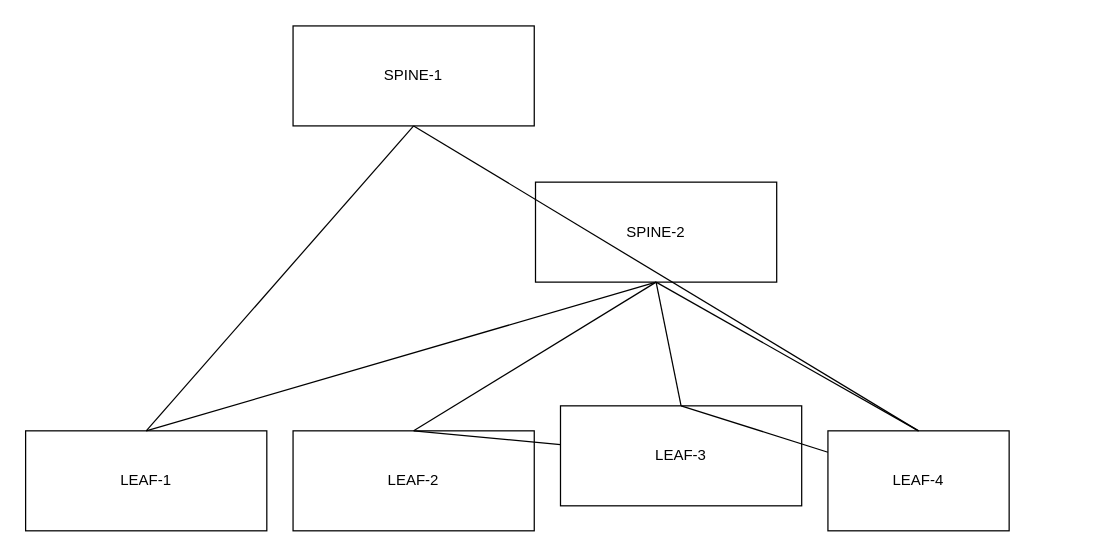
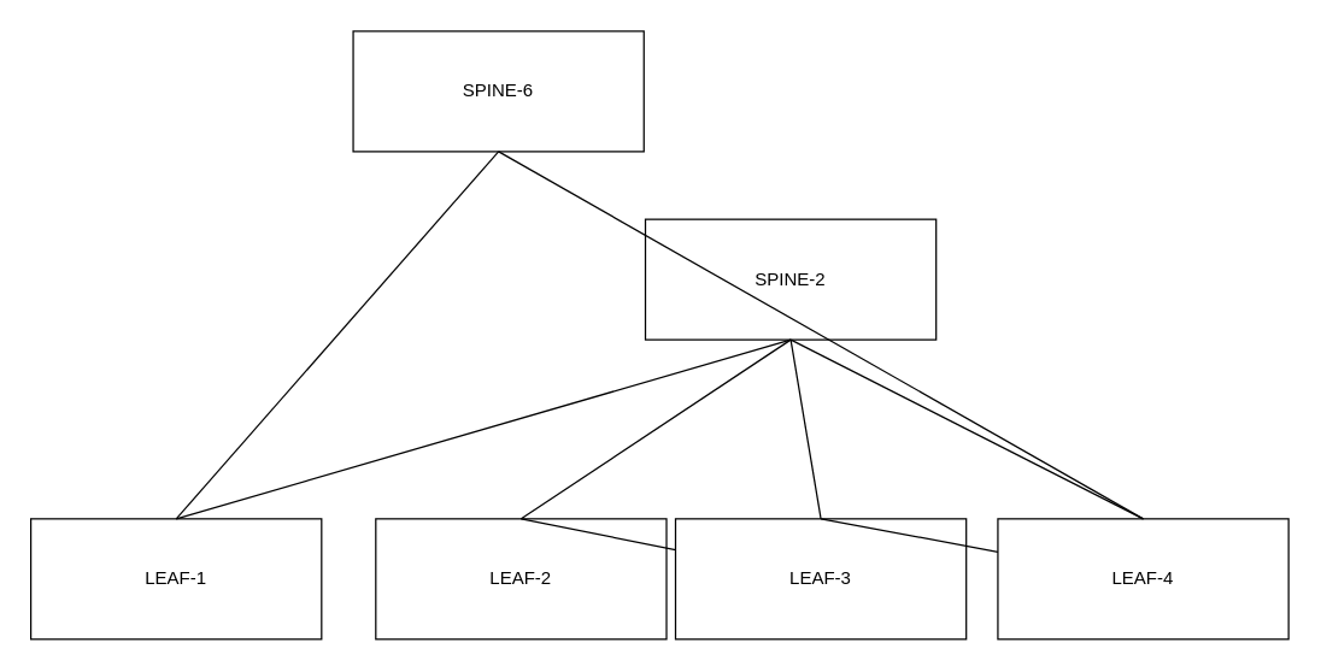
  <mxCell id="0" />
  <mxCell id="1" parent="0" />
- <mxCell id="2" value="LEAF-2" style="rounded=0;whiteSpace=wrap;html=1;" vertex="1" parent="1"><mxGeometry x="234" y="344" width="193" height="80" as="geometry" /></mxCell>
+ <mxCell id="2" value="LEAF-2" style="rounded=0;whiteSpace=wrap;html=1;" vertex="1" parent="1"><mxGeometry x="249" y="344" width="193" height="80" as="geometry" /></mxCell>
  <mxCell id="3" value="LEAF-1" style="rounded=0;whiteSpace=wrap;html=1;" vertex="1" parent="1"><mxGeometry x="20" y="344" width="193" height="80" as="geometry" /></mxCell>
- <mxCell id="4" value="LEAF-3" style="rounded=0;whiteSpace=wrap;html=1;" vertex="1" parent="1"><mxGeometry x="448" y="324" width="193" height="80" as="geometry" /></mxCell>
- <mxCell id="5" value="LEAF-4" style="rounded=0;whiteSpace=wrap;html=1;" vertex="1" parent="1"><mxGeometry x="662" y="344" width="145" height="80" as="geometry" /></mxCell>
- <mxCell id="6" value="SPINE-1" style="rounded=0;whiteSpace=wrap;html=1;" vertex="1" parent="1"><mxGeometry x="234" y="20" width="193" height="80" as="geometry" /></mxCell>
+ <mxCell id="4" value="LEAF-3" style="rounded=0;whiteSpace=wrap;html=1;" vertex="1" parent="1"><mxGeometry x="448" y="344" width="193" height="80" as="geometry" /></mxCell>
+ <mxCell id="5" value="LEAF-4" style="rounded=0;whiteSpace=wrap;html=1;" vertex="1" parent="1"><mxGeometry x="662" y="344" width="193" height="80" as="geometry" /></mxCell>
+ <mxCell id="6" value="SPINE-6" style="rounded=0;whiteSpace=wrap;html=1;" vertex="1" parent="1"><mxGeometry x="234" y="20" width="193" height="80" as="geometry" /></mxCell>
  <mxCell id="7" value="SPINE-2" style="rounded=0;whiteSpace=wrap;html=1;" vertex="1" parent="1"><mxGeometry x="428" y="145" width="193" height="80" as="geometry" /></mxCell>
  <mxCell id="8" value="" style="endArrow=none;html=1;strokeWidth=1;rounded=0;exitX=0.5;exitY=0;exitDx=0;exitDy=0;" edge="1" parent="1" source="2" target="4"><mxGeometry width="50" height="50" relative="1" as="geometry"><mxPoint x="412" y="406" as="sourcePoint" /><mxPoint x="462" y="356" as="targetPoint" /></mxGeometry></mxCell>
  <mxCell id="9" value="" style="endArrow=none;html=1;strokeWidth=1;rounded=0;entryX=0.5;entryY=1;entryDx=0;entryDy=0;exitX=0.5;exitY=0;exitDx=0;exitDy=0;" edge="1" parent="1" source="3" target="6"><mxGeometry width="50" height="50" relative="1" as="geometry"><mxPoint x="321" y="503" as="sourcePoint" /><mxPoint x="321" y="259" as="targetPoint" /></mxGeometry></mxCell>
  <mxCell id="10" value="" style="endArrow=none;html=1;strokeWidth=1;rounded=0;exitX=0.5;exitY=0;exitDx=0;exitDy=0;entryX=0.5;entryY=1;entryDx=0;entryDy=0;" edge="1" parent="1" source="5" target="6"><mxGeometry width="50" height="50" relative="1" as="geometry"><mxPoint x="917" y="492" as="sourcePoint" /><mxPoint x="328" y="97" as="targetPoint" /></mxGeometry></mxCell>
  <mxCell id="11" value="" style="endArrow=none;html=1;strokeWidth=1;rounded=0;exitX=0.5;exitY=0;exitDx=0;exitDy=0;" edge="1" parent="1" source="4" target="5"><mxGeometry width="50" height="50" relative="1" as="geometry"><mxPoint x="703" y="492" as="sourcePoint" /><mxPoint x="917" y="248" as="targetPoint" /></mxGeometry></mxCell>
  <mxCell id="12" value="" style="endArrow=none;html=1;strokeWidth=1;rounded=0;entryX=0.5;entryY=1;entryDx=0;entryDy=0;exitX=0.5;exitY=0;exitDx=0;exitDy=0;" edge="1" parent="1" source="3" target="7"><mxGeometry width="50" height="50" relative="1" as="geometry"><mxPoint x="272.5" y="342" as="sourcePoint" /><mxPoint x="486.5" y="98" as="targetPoint" /></mxGeometry></mxCell>
  <mxCell id="13" value="" style="endArrow=none;html=1;strokeWidth=1;rounded=0;entryX=0.5;entryY=1;entryDx=0;entryDy=0;exitX=0.5;exitY=0;exitDx=0;exitDy=0;" edge="1" parent="1" source="2" target="7"><mxGeometry width="50" height="50" relative="1" as="geometry"><mxPoint x="257.5" y="349" as="sourcePoint" /><mxPoint x="685.5" y="105" as="targetPoint" /></mxGeometry></mxCell>
  <mxCell id="14" value="" style="endArrow=none;html=1;strokeWidth=1;rounded=0;entryX=0.5;entryY=1;entryDx=0;entryDy=0;exitX=0.5;exitY=0;exitDx=0;exitDy=0;" edge="1" parent="1" source="4" target="7"><mxGeometry width="50" height="50" relative="1" as="geometry"><mxPoint x="523.5" y="337" as="sourcePoint" /><mxPoint x="737.5" y="93" as="targetPoint" /></mxGeometry></mxCell>
  <mxCell id="15" value="" style="endArrow=none;html=1;strokeWidth=1;rounded=0;entryX=0.5;entryY=1;entryDx=0;entryDy=0;exitX=0.5;exitY=0;exitDx=0;exitDy=0;" edge="1" parent="1" source="5" target="7"><mxGeometry width="50" height="50" relative="1" as="geometry"><mxPoint x="711.5" y="323" as="sourcePoint" /><mxPoint x="711.5" y="79" as="targetPoint" /></mxGeometry></mxCell>
